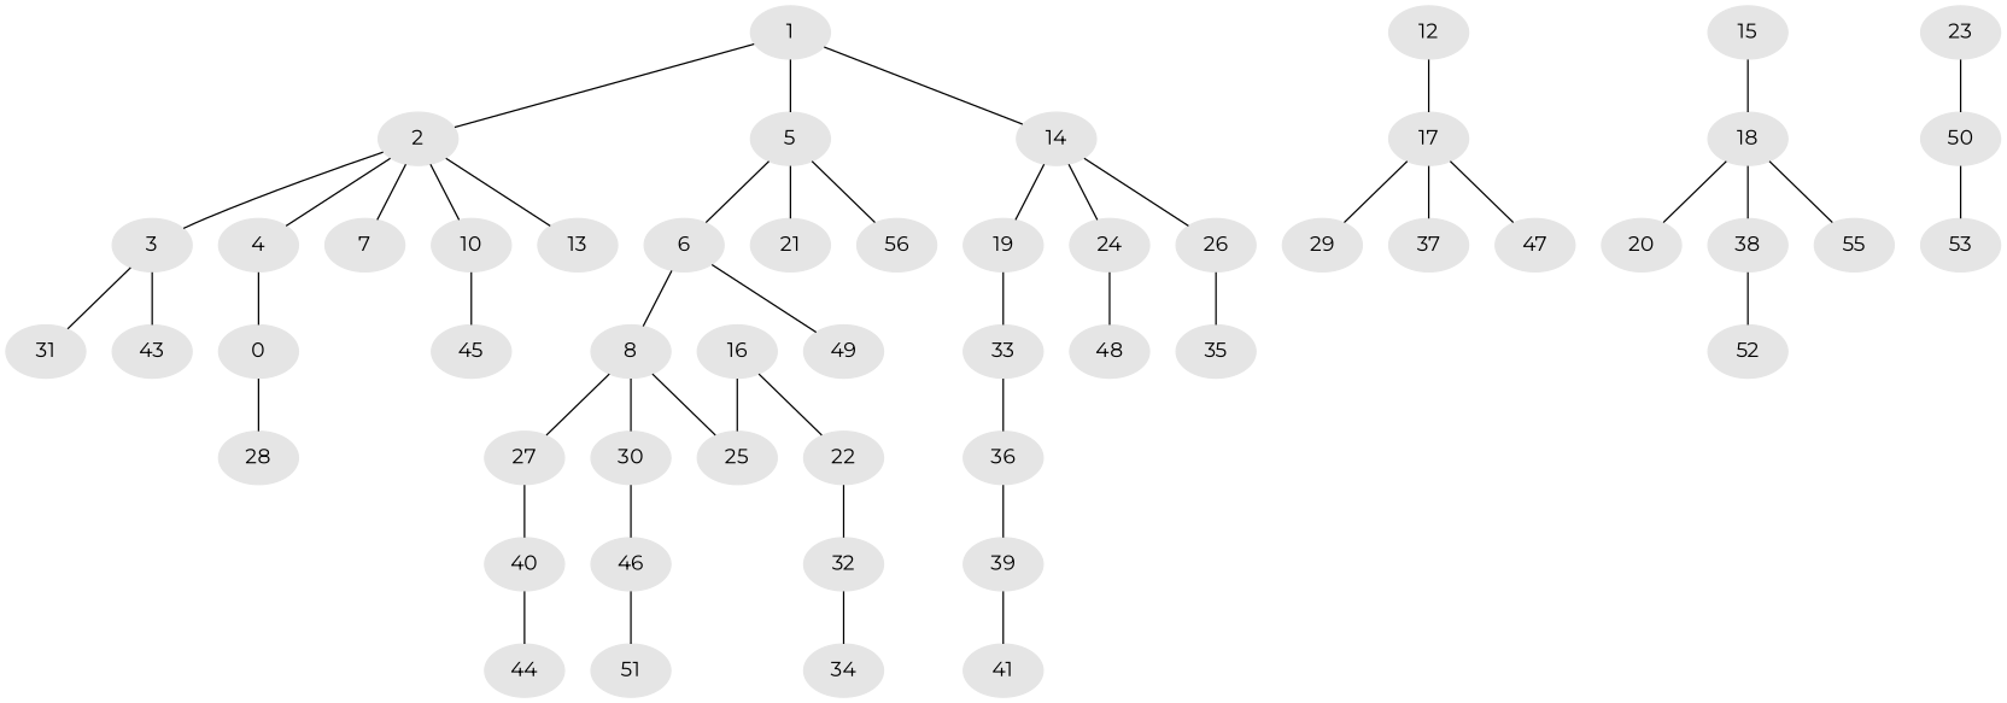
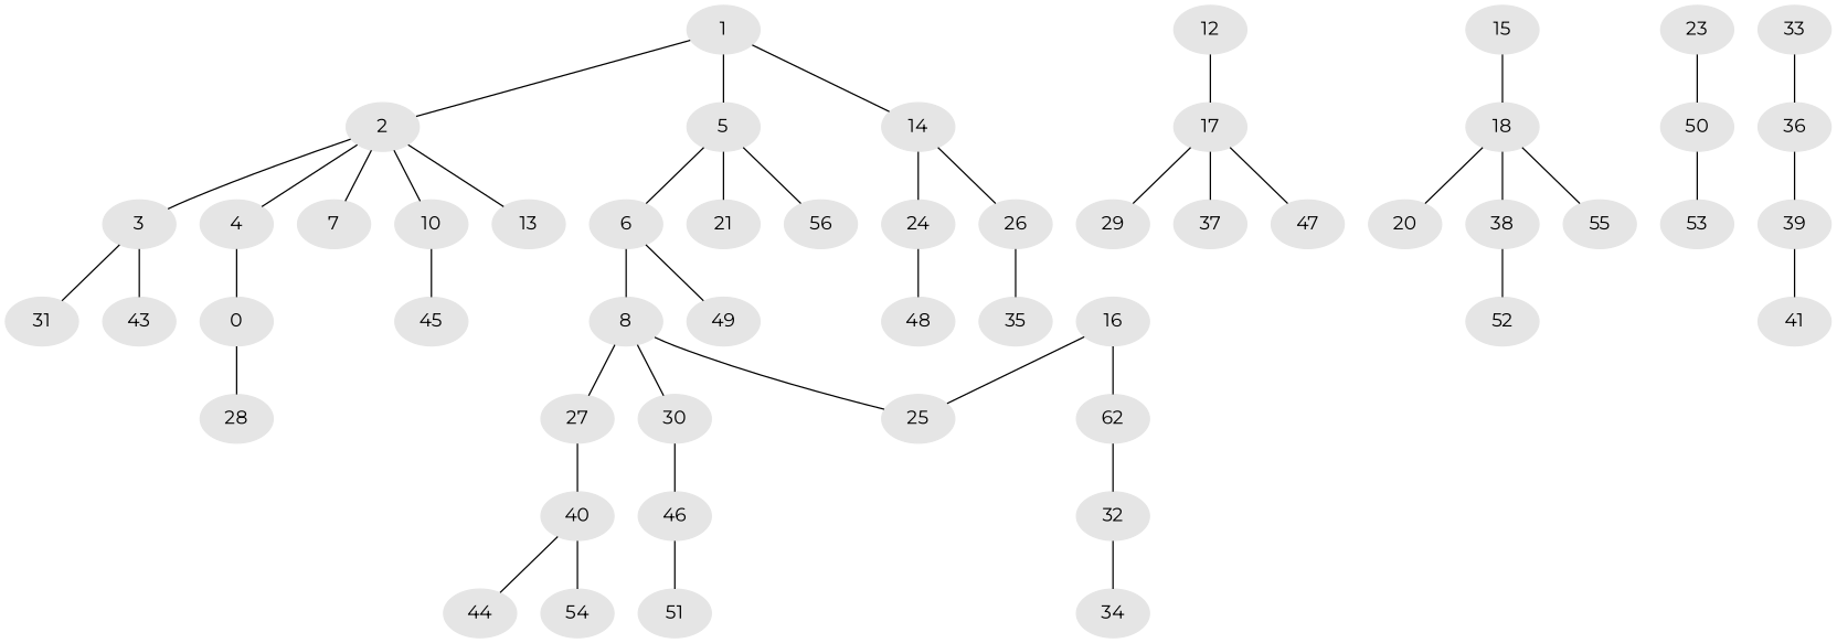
  graph {
    fontname=Montserrat
    node [color=gray90 fontname=Montserrat style=filled]
    edge [fontname=Montserrat weight=1.0]
    1
    2
    5
    14
    3
    4
    7
    10
    13
    6
    21
    56
-   19
    24
    26
    31
    43
    n18 [label=0]
    45
    28
    8
    49
    27
    30
    25
    12
    17
    16
-   22
+   22 [label=62]
    40
    46
    15
    18
    23
    50
    29
    37
    47
    33
    48
    35
    20
    38
    55
    32
    52
    36
    34
    53
    44
+   54
    51
    39
    41
    1 -- 2
    1 -- 5
    1 -- 14
    2 -- 3
    2 -- 4
    2 -- 7
    2 -- 10
    2 -- 13
    5 -- 6
    5 -- 21
    5 -- 56
-   14 -- 19
    14 -- 24
    14 -- 26
    3 -- 31
    3 -- 43
    4 -- n18
    10 -- 45
    6 -- 8
    6 -- 49
-   19 -- 33
    24 -- 48
    26 -- 35
    n18 -- 28
    8 -- 27
    8 -- 30
    8 -- 25
    27 -- 40
    30 -- 46
    12 -- 17
    17 -- 29
    17 -- 37
    17 -- 47
    16 -- 25
    16 -- 22
    22 -- 32
    40 -- 44
+   40 -- 54
    46 -- 51
    15 -- 18
    18 -- 20
    18 -- 38
    18 -- 55
    23 -- 50
    50 -- 53
    33 -- 36
    38 -- 52
    32 -- 34
    36 -- 39
    39 -- 41
  }
